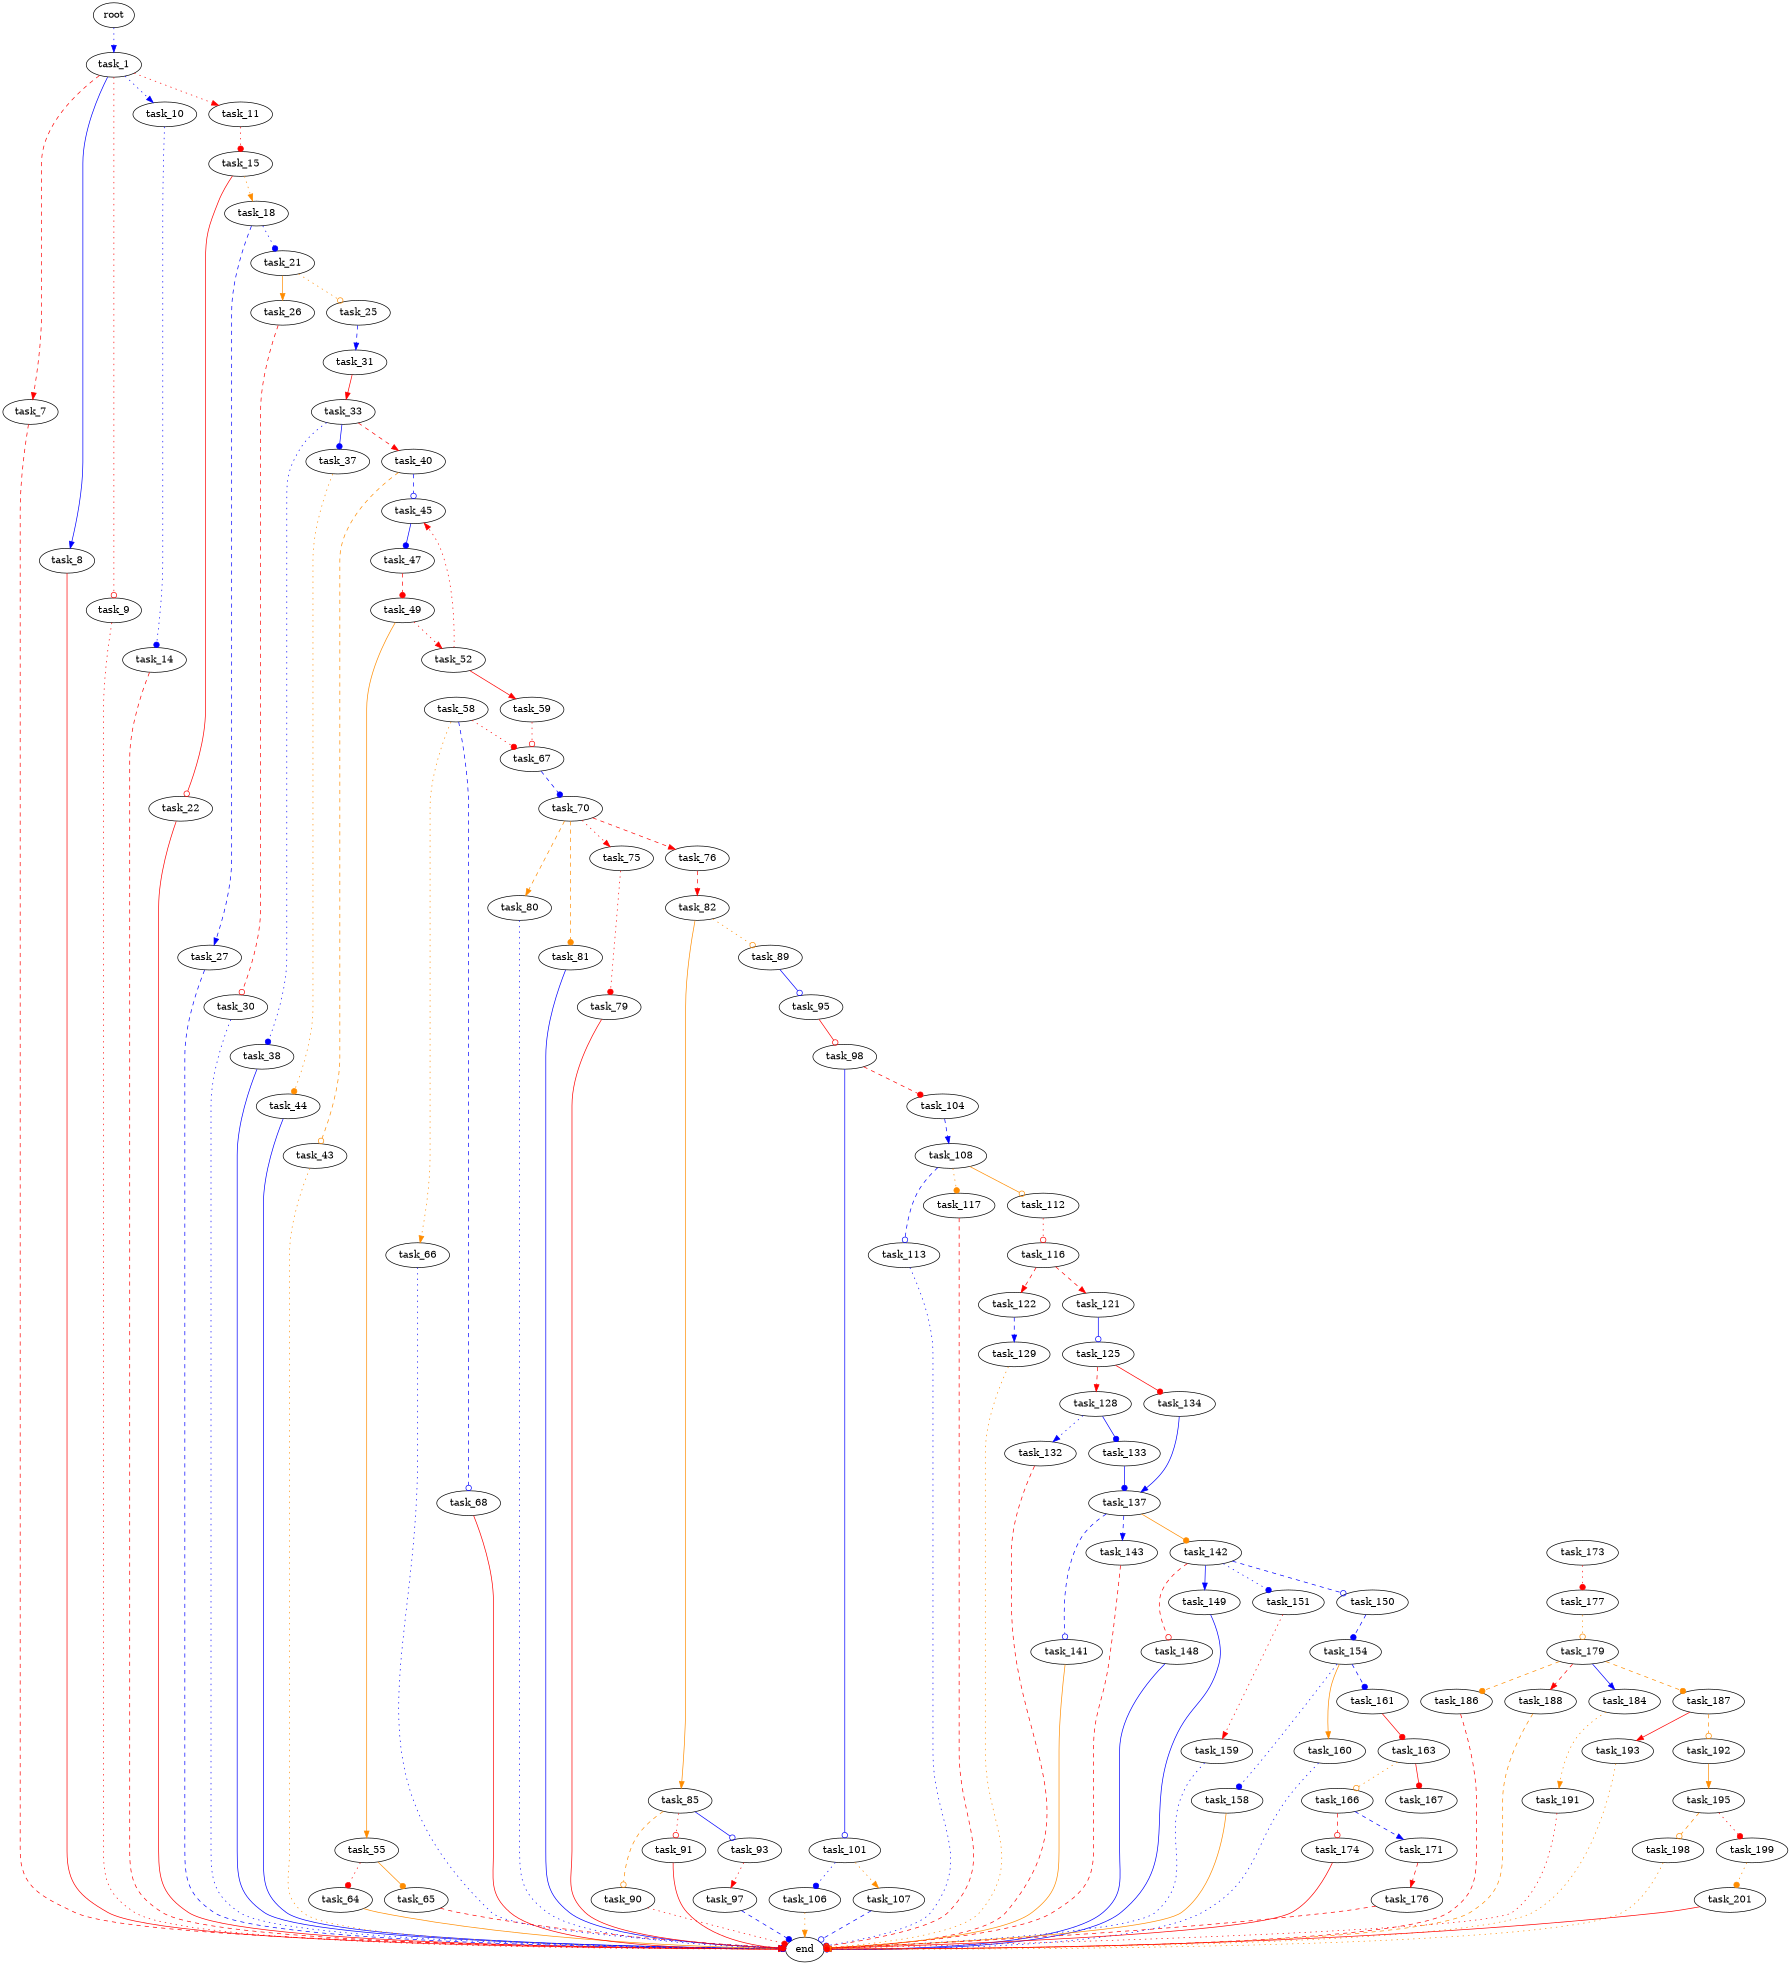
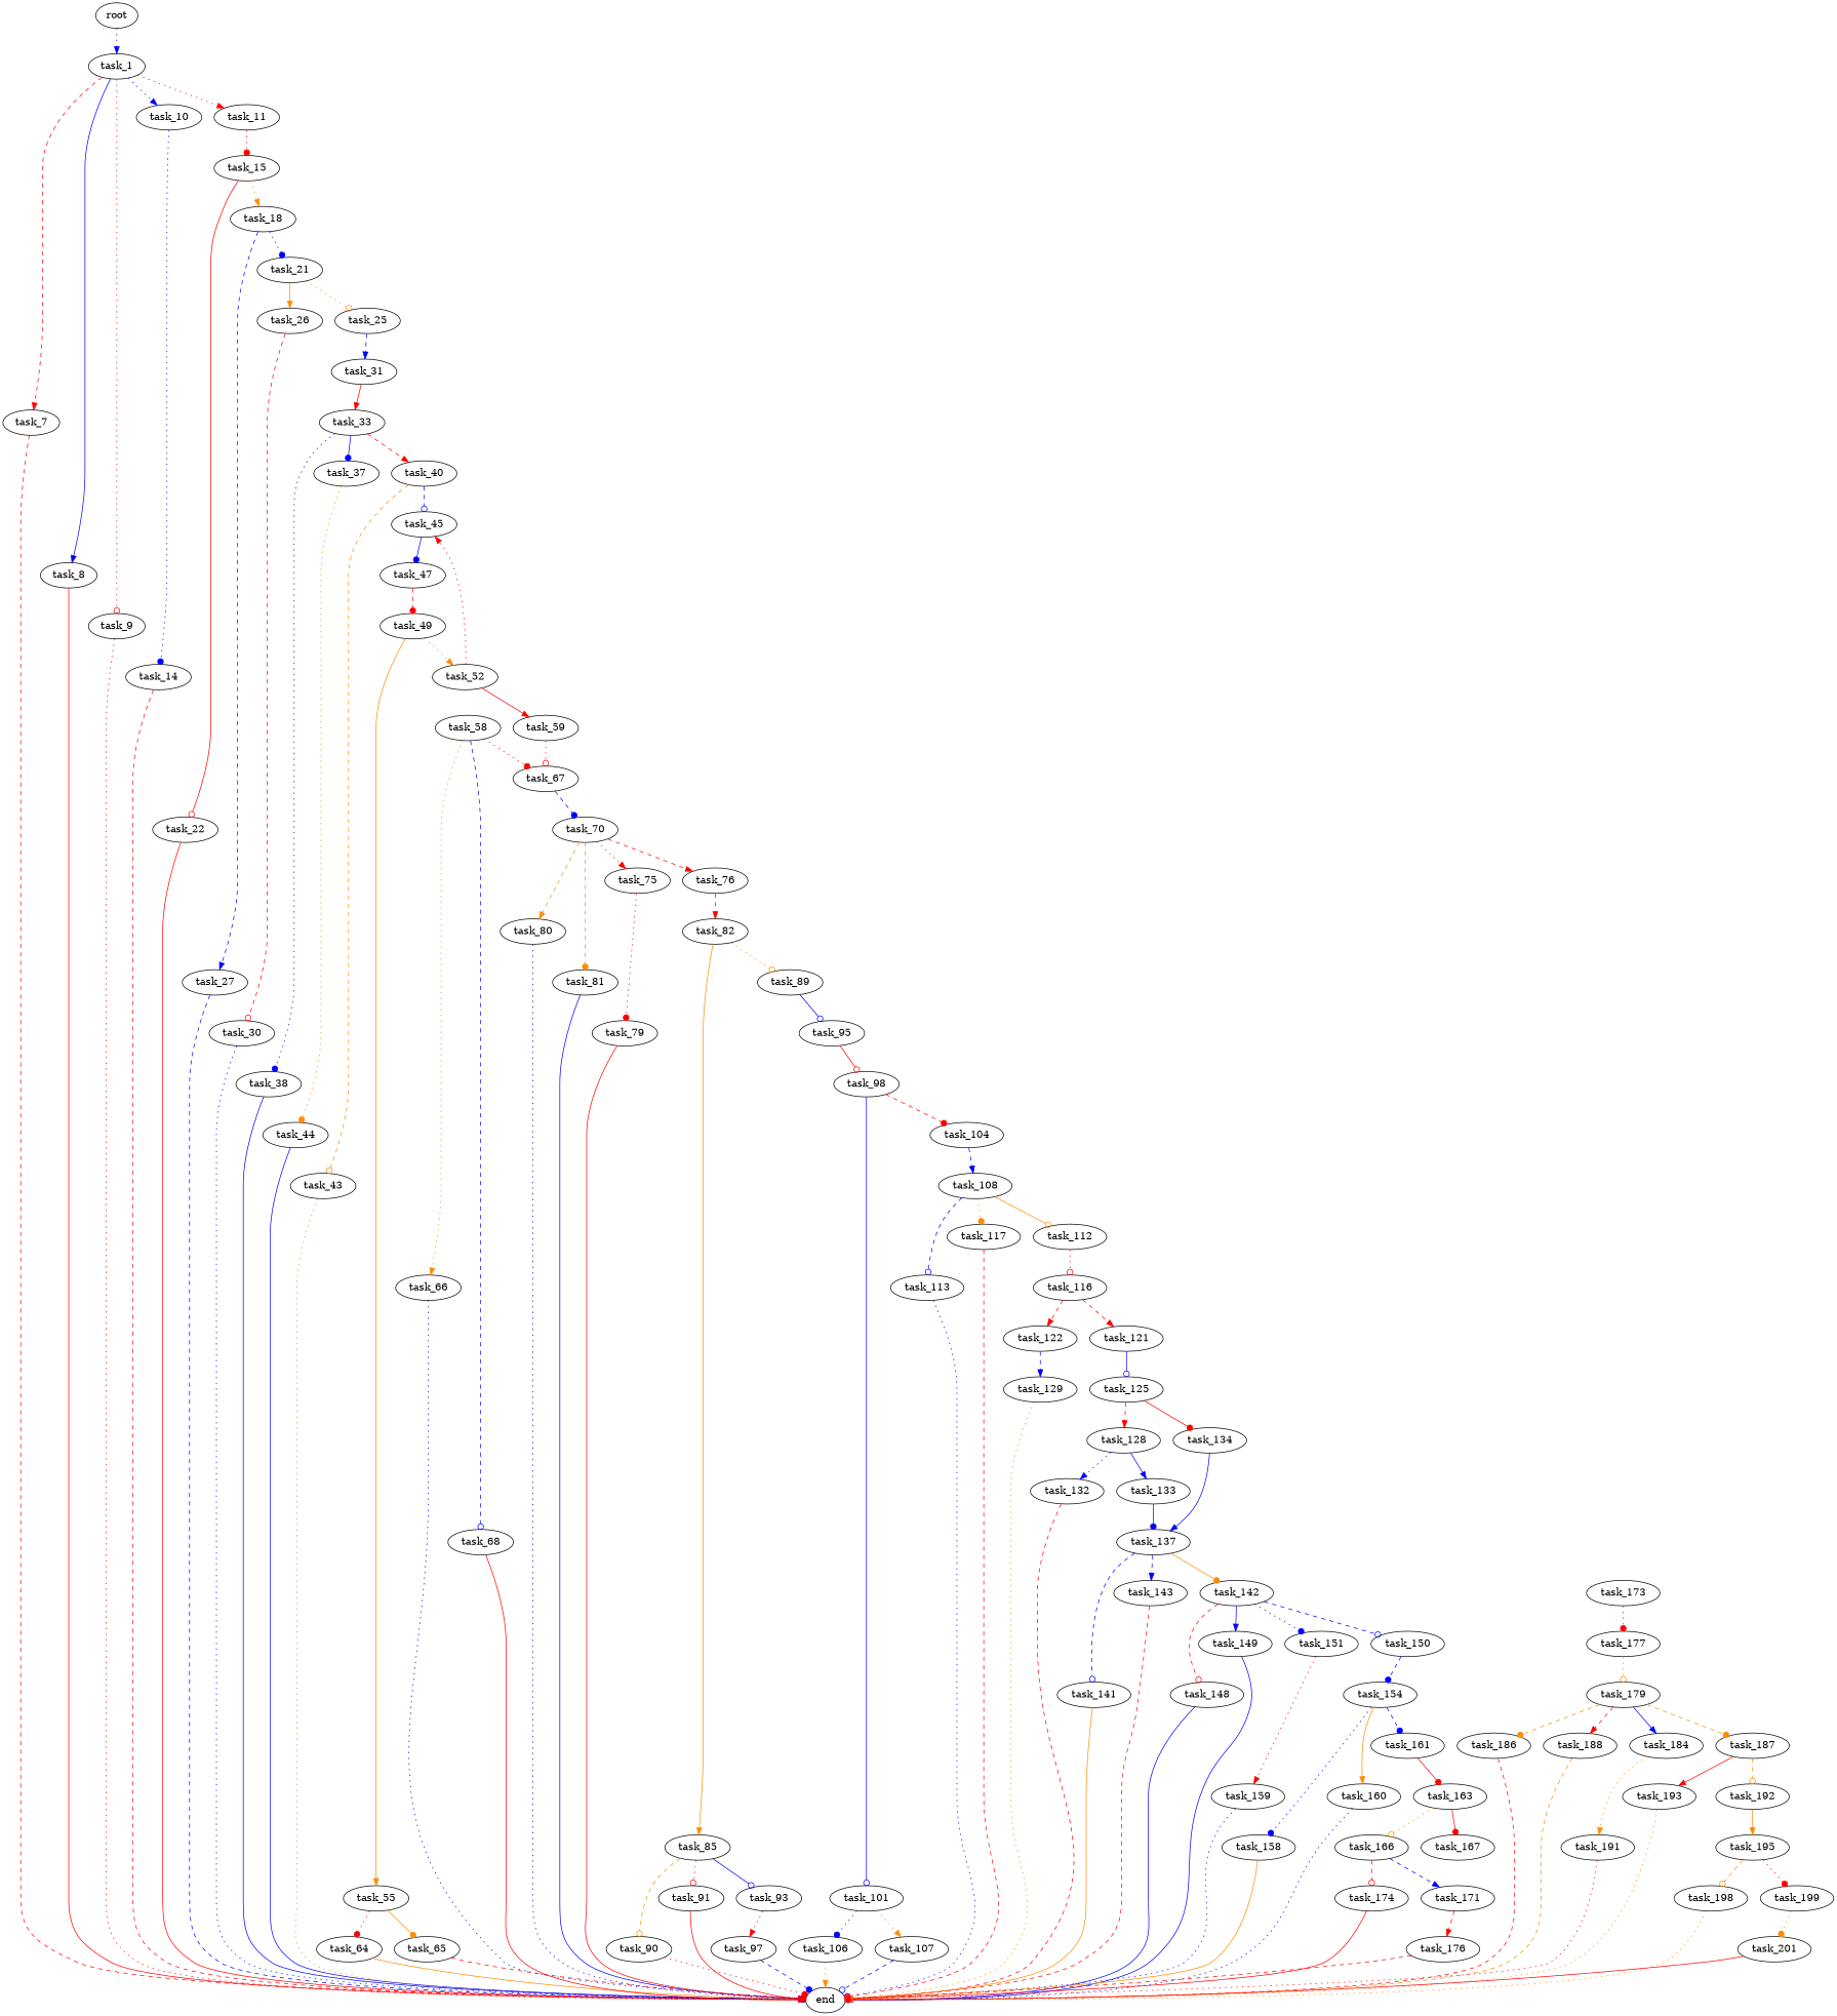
  digraph {
    edge [arrowhead=normal color=red style=dotted]
    root
    task_1
    task_7
    task_8
    task_9
    task_10
    task_11
    end
    task_14
    task_15
    task_18
    task_22
    task_21
    task_27
    task_25
    task_26
    task_31
    task_30
    task_33
    task_37
    task_38
    task_40
    task_44
    task_43
    task_45
    task_47
    task_49
    task_52
    task_55
    task_59
    task_64
    task_65
    task_58
    task_66
    task_67
    task_68
    task_70
    task_75
    task_76
    task_80
    task_81
    task_79
    task_82
    task_85
    task_89
    task_90
    task_91
    task_93
    task_95
    task_97
    task_98
    task_101
    task_104
    task_106
    task_107
    task_108
    task_112
    task_113
    task_117
    task_116
    task_121
    task_122
    task_125
    task_129
    task_128
    task_134
    task_132
    task_133
    task_137
    task_141
    task_142
    task_143
    task_148
    task_149
    task_150
    task_151
    task_154
    task_159
    task_158
    task_160
    task_161
    task_163
    task_166
    task_167
    task_171
    task_174
    task_176
    task_173
    task_177
    task_179
    task_184
    task_186
    task_187
    task_188
    task_191
    task_192
    task_193
    task_195
    task_198
    task_199
    task_201
    root -> task_1 [color=blue]
    task_1 -> task_7 [style=dashed]
    task_1 -> task_8 [color=blue style=solid]
    task_1 -> task_9 [arrowhead=odot]
    task_1 -> task_10 [color=blue]
    task_1 -> task_11
    task_7 -> end [style=dashed]
    task_8 -> end [style=solid]
    task_9 -> end [arrowhead=odot]
    task_10 -> task_14 [arrowhead=dot color=blue]
    task_11 -> task_15 [arrowhead=dot]
    task_14 -> end [style=dashed]
    task_15 -> task_18 [color=darkorange]
    task_15 -> task_22 [arrowhead=odot style=solid]
    task_18 -> task_21 [arrowhead=dot color=blue]
    task_18 -> task_27 [color=blue style=dashed]
    task_22 -> end [arrowhead=odot style=solid]
    task_21 -> task_25 [arrowhead=odot color=darkorange]
    task_21 -> task_26 [color=darkorange style=solid]
    task_27 -> end [arrowhead=odot color=blue style=dashed]
    task_25 -> task_31 [color=blue style=dashed]
    task_26 -> task_30 [arrowhead=odot style=dashed]
    task_31 -> task_33 [style=solid]
    task_30 -> end [arrowhead=dot color=blue]
    task_33 -> task_37 [arrowhead=dot color=blue style=solid]
    task_33 -> task_38 [arrowhead=dot color=blue]
    task_33 -> task_40 [style=dashed]
    task_37 -> task_44 [arrowhead=dot color=darkorange]
    task_38 -> end [arrowhead=dot color=blue style=solid]
    task_40 -> task_43 [arrowhead=odot color=darkorange style=dashed]
    task_40 -> task_45 [arrowhead=odot color=blue style=dashed]
    task_44 -> end [arrowhead=odot color=blue style=solid]
    task_43 -> end [color=darkorange]
    task_45 -> task_47 [arrowhead=dot color=blue style=solid]
    task_47 -> task_49 [arrowhead=dot style=dashed]
-   task_49 -> task_52
+   task_49 -> task_52 [color=darkorange]
    task_49 -> task_55 [color=darkorange style=solid]
    task_52 -> task_45
    task_52 -> task_59 [style=solid]
    task_55 -> task_64 [arrowhead=dot]
    task_55 -> task_65 [arrowhead=dot color=darkorange style=solid]
    task_59 -> task_67 [arrowhead=odot]
    task_64 -> end [color=darkorange style=solid]
    task_65 -> end [style=dashed]
    task_58 -> task_66 [color=darkorange]
    task_58 -> task_67 [arrowhead=dot]
    task_58 -> task_68 [arrowhead=odot color=blue style=dashed]
    task_66 -> end [arrowhead=dot color=blue]
    task_67 -> task_70 [arrowhead=dot color=blue style=dashed]
    task_68 -> end [style=solid]
    task_70 -> task_75
    task_70 -> task_76 [style=dashed]
    task_70 -> task_80 [color=darkorange style=dashed]
    task_70 -> task_81 [arrowhead=dot color=darkorange style=dashed]
    task_75 -> task_79 [arrowhead=dot]
    task_76 -> task_82 [style=dashed]
    task_80 -> end [color=blue]
    task_81 -> end [arrowhead=dot color=blue style=solid]
    task_79 -> end [style=solid]
    task_82 -> task_85 [color=darkorange style=solid]
    task_82 -> task_89 [arrowhead=odot color=darkorange]
    task_85 -> task_90 [arrowhead=odot color=darkorange style=dashed]
    task_85 -> task_91 [arrowhead=odot]
    task_85 -> task_93 [arrowhead=odot color=blue style=solid]
    task_89 -> task_95 [arrowhead=odot color=blue style=solid]
    task_90 -> end [arrowhead=dot]
    task_91 -> end [arrowhead=dot style=solid]
    task_93 -> task_97
    task_95 -> task_98 [arrowhead=odot style=solid]
    task_97 -> end [arrowhead=dot color=blue style=dashed]
    task_98 -> task_101 [arrowhead=odot color=blue style=solid]
    task_98 -> task_104 [arrowhead=dot style=dashed]
    task_101 -> task_106 [arrowhead=dot color=blue]
    task_101 -> task_107 [color=darkorange]
    task_104 -> task_108 [color=blue style=dashed]
    task_106 -> end [color=darkorange]
    task_107 -> end [arrowhead=odot color=blue style=dashed]
    task_108 -> task_112 [arrowhead=odot color=darkorange style=solid]
    task_108 -> task_113 [arrowhead=odot color=blue style=dashed]
    task_108 -> task_117 [arrowhead=dot color=darkorange]
    task_112 -> task_116 [arrowhead=odot]
    task_113 -> end [arrowhead=odot color=blue]
    task_117 -> end [arrowhead=dot style=dashed]
    task_116 -> task_121 [style=dashed]
    task_116 -> task_122 [style=dashed]
    task_121 -> task_125 [arrowhead=odot color=blue style=solid]
    task_122 -> task_129 [color=blue style=dashed]
    task_125 -> task_128 [style=dashed]
    task_125 -> task_134 [arrowhead=dot style=solid]
    task_129 -> end [arrowhead=dot color=darkorange]
    task_128 -> task_132 [color=blue]
-   task_128 -> task_133 [arrowhead=dot color=blue style=solid]
+   task_128 -> task_133 [color=blue style=solid]
    task_134 -> task_137 [color=blue style=solid]
    task_132 -> end [arrowhead=odot style=dashed]
    task_133 -> task_137 [arrowhead=dot color=blue style=solid]
    task_137 -> task_141 [arrowhead=odot color=blue style=dashed]
    task_137 -> task_142 [arrowhead=dot color=darkorange style=solid]
    task_137 -> task_143 [color=blue style=dashed]
    task_141 -> end [arrowhead=odot color=darkorange style=solid]
    task_142 -> task_148 [arrowhead=odot style=dashed]
    task_142 -> task_149 [color=blue style=solid]
    task_142 -> task_150 [arrowhead=odot color=blue style=dashed]
    task_142 -> task_151 [arrowhead=dot color=blue]
    task_143 -> end [arrowhead=dot style=dashed]
    task_148 -> end [color=blue style=solid]
    task_149 -> end [arrowhead=dot color=blue style=solid]
    task_150 -> task_154 [arrowhead=dot color=blue style=dashed]
    task_151 -> task_159
    task_154 -> task_158 [arrowhead=dot color=blue]
    task_154 -> task_160 [color=darkorange style=solid]
    task_154 -> task_161 [arrowhead=dot color=blue style=dashed]
    task_159 -> end [arrowhead=dot color=blue]
    task_158 -> end [arrowhead=odot color=darkorange style=solid]
    task_160 -> end [arrowhead=odot color=blue]
    task_161 -> task_163 [arrowhead=dot style=solid]
    task_163 -> task_166 [arrowhead=odot color=darkorange]
    task_163 -> task_167 [arrowhead=dot style=solid]
    task_166 -> task_171 [color=blue style=dashed]
    task_166 -> task_174 [arrowhead=odot style=dashed]
    task_171 -> task_176 [style=dashed]
    task_174 -> end [arrowhead=odot style=solid]
    task_176 -> end [arrowhead=odot style=dashed]
    task_173 -> task_177 [arrowhead=dot]
    task_177 -> task_179 [arrowhead=odot color=darkorange]
    task_179 -> task_184 [color=blue style=solid]
    task_179 -> task_186 [arrowhead=dot color=darkorange style=dashed]
    task_179 -> task_187 [arrowhead=dot color=darkorange style=dashed]
    task_179 -> task_188 [style=dashed]
    task_184 -> task_191 [color=darkorange]
    task_186 -> end [style=dashed]
    task_187 -> task_192 [arrowhead=odot color=darkorange style=dashed]
    task_187 -> task_193 [style=solid]
    task_188 -> end [arrowhead=dot color=darkorange style=dashed]
    task_191 -> end
    task_192 -> task_195 [color=darkorange style=solid]
    task_193 -> end [color=darkorange]
    task_195 -> task_198 [arrowhead=odot color=darkorange style=dashed]
    task_195 -> task_199 [arrowhead=dot]
    task_198 -> end [arrowhead=dot color=darkorange]
    task_199 -> task_201 [arrowhead=dot color=darkorange]
    task_201 -> end [arrowhead=dot style=solid]
  }
